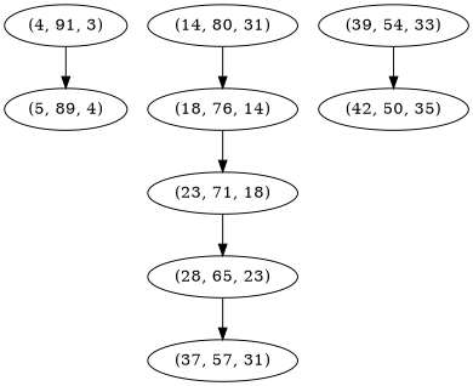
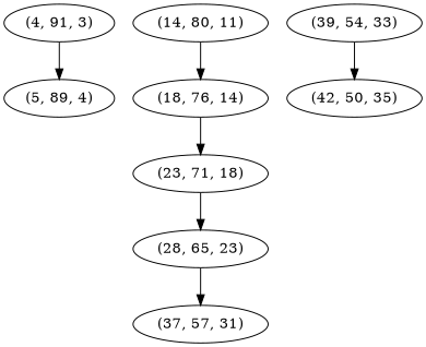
  digraph {
    "(4, 91, 3)"
    "(5, 89, 4)"
-   "(14, 80, 11)" [label="(14, 80, 31)"]
+   "(14, 80, 11)"
    "(18, 76, 14)"
    "(23, 71, 18)"
    "(28, 65, 23)"
    "(37, 57, 31)"
    "(39, 54, 33)"
    "(42, 50, 35)"
    "(4, 91, 3)" -> "(5, 89, 4)"
    "(14, 80, 11)" -> "(18, 76, 14)"
    "(18, 76, 14)" -> "(23, 71, 18)"
    "(23, 71, 18)" -> "(28, 65, 23)"
    "(28, 65, 23)" -> "(37, 57, 31)"
    "(39, 54, 33)" -> "(42, 50, 35)"
  }
